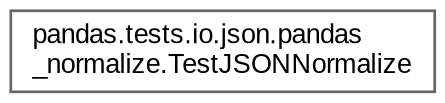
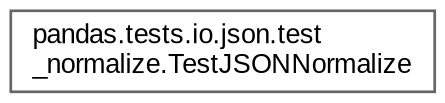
  digraph {
    rankdir=LR
    fontname="Liberation Sans"
-   n1 [color=grey40 fillcolor=white fontname="Liberation Sans" fontsize=10 height=0.2 label="pandas.tests.io.json.pandas\l_normalize.TestJSONNormalize" shape=box style=filled width=0.4]
+   n1 [color=grey40 fillcolor=white fontname="Liberation Sans" fontsize=10 height=0.2 label="pandas.tests.io.json.test\l_normalize.TestJSONNormalize" shape=box style=filled width=0.4]
  }
